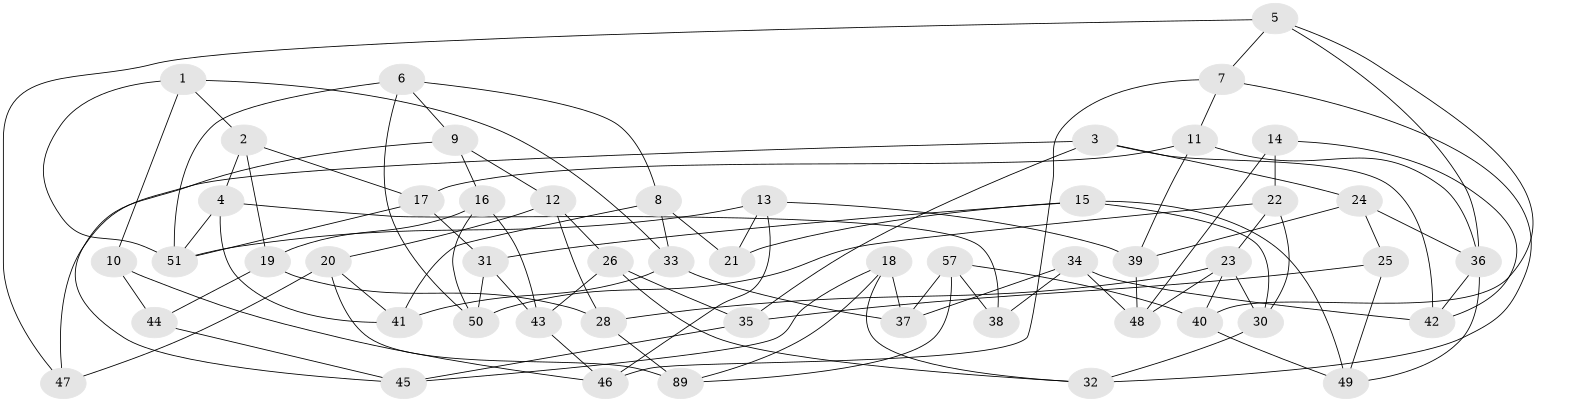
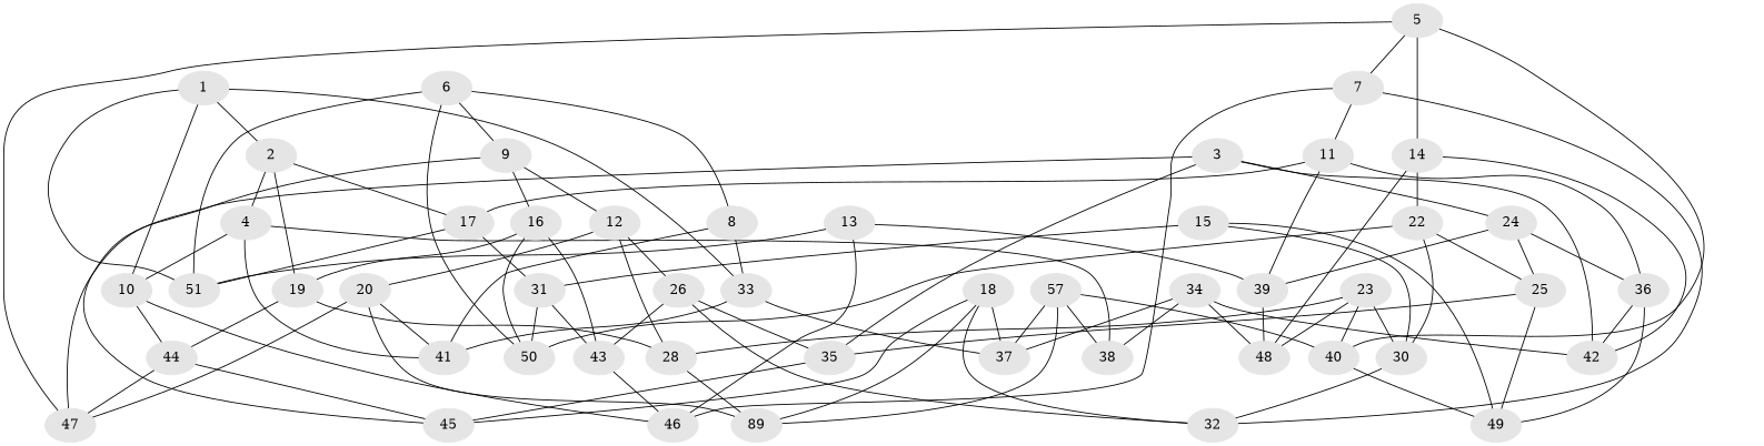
  graph {
    node [color=gray90 style=filled]
    1
    2
    10
    33
    51
    4
    17
    19
    46
    44
    41
    37
    38
    31
    28
    3
    24
    35
    42
    47
    36
    39
    25
    45
    5
    7
    14
    40
    11
    32
    22
    48
    49
    6
    8
    9
    50
-   21
    12
    16
    20
    26
    43
    n44 [label=89]
    13
    30
    15
    18
    23
    n50 [label=57]
    34
    1 -- 2
    1 -- 10
    1 -- 33
    1 -- 51
    2 -- 4
    2 -- 17
    2 -- 19
    10 -- 46
    10 -- 44
    33 -- 41
    33 -- 37
-   4 -- 51
+   4 -- 10
    4 -- 41
    4 -- 38
    17 -- 51
    17 -- 31
    19 -- 44
    19 -- 28
+   44 -- 47
    44 -- 45
    31 -- 50
    31 -- 43
    28 -- n44
    3 -- 24
    3 -- 35
    3 -- 42
    3 -- 47
    24 -- 36
    24 -- 39
    24 -- 25
    35 -- 45
    36 -- 42
    36 -- 49
    39 -- 48
    25 -- 35
    25 -- 49
    5 -- 47
    5 -- 7
-   5 -- 36
+   5 -- 14
    5 -- 40
    7 -- 46
    7 -- 11
    7 -- 32
    14 -- 42
    14 -- 22
    14 -- 48
    40 -- 49
    11 -- 17
    11 -- 36
    11 -- 39
-   22 -- 23
+   22 -- 25
    22 -- 50
    22 -- 30
    6 -- 51
    6 -- 8
    6 -- 9
    6 -- 50
    8 -- 33
    8 -- 41
-   8 -- 21
    9 -- 45
    9 -- 12
    9 -- 16
    12 -- 28
    12 -- 20
    12 -- 26
    16 -- 19
    16 -- 50
    16 -- 43
    20 -- 41
    20 -- 47
    20 -- n44
    26 -- 35
    26 -- 32
    26 -- 43
    43 -- 46
    13 -- 51
    13 -- 46
    13 -- 39
-   13 -- 21
    30 -- 32
    15 -- 31
    15 -- 49
-   15 -- 21
    15 -- 30
    18 -- 37
    18 -- 45
    18 -- 32
    18 -- n44
    23 -- 28
    23 -- 40
    23 -- 48
    23 -- 30
    n50 -- 37
    n50 -- 38
    n50 -- 40
    n50 -- n44
    34 -- 37
    34 -- 38
    34 -- 42
    34 -- 48
  }
